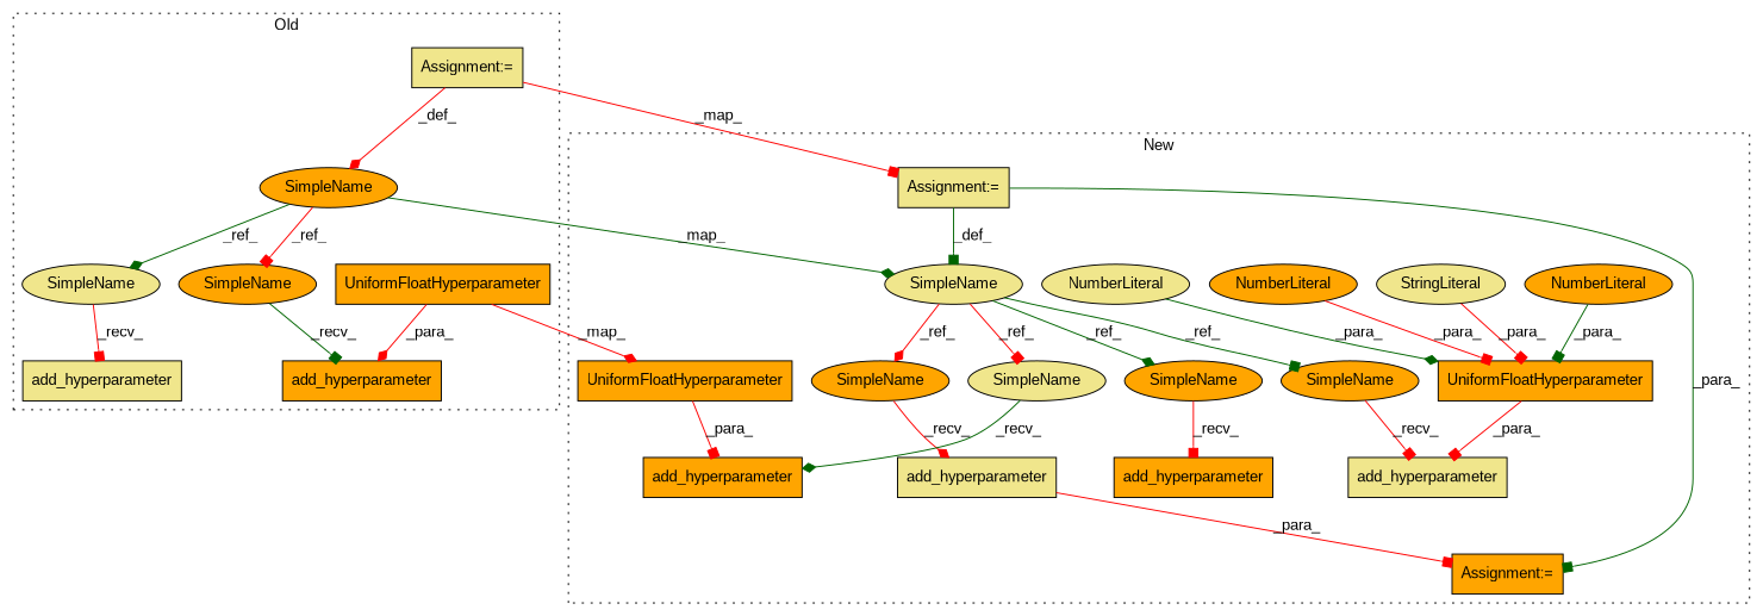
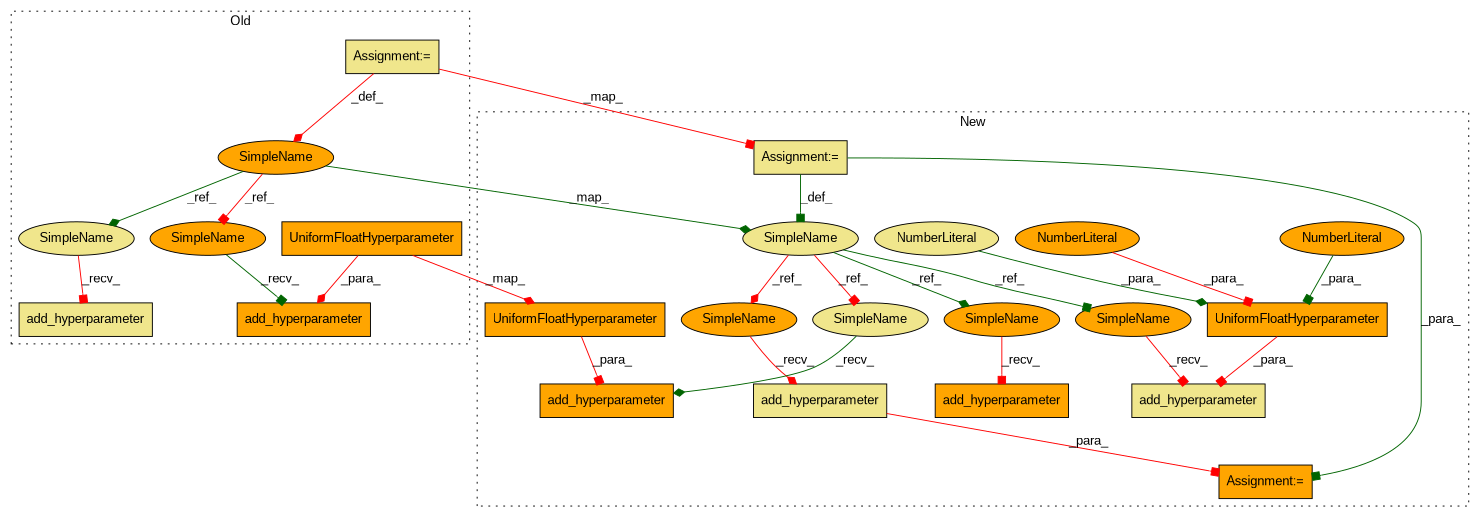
  digraph {
    fontname="Liberation Sans"
    node [a=32 l=2 shape=box style=filled fillcolor=orange fontname="Liberation Sans"]
    edge [color=red arrowhead=box fontname="Liberation Sans"]
    n1 [l="19,1" label=add_hyperparameter s="5152,5180" fillcolor=khaki]
    n2 [a=42 label=SimpleName s=4834 shape=ellipse]
    n3 [a=7 l=1 label="Assignment:=" s=4836 fillcolor=khaki]
    n4 [l="19,1" label=add_hyperparameter s="4940,4972"]
    n5 [l="27,1" label=UniformFloatHyperparameter s="4343,4403"]
    n6 [a=42 label=SimpleName s=5149 shape=ellipse fillcolor=khaki]
    n7 [a=42 label=SimpleName s=4937 shape=ellipse]
    n8 [l="27,1" label=UniformFloatHyperparameter s="5855,5903"]
    n9 [a=34 l=3 label=NumberLiteral s=5900 shape=ellipse]
    n10 [a=34 l=4 label=NumberLiteral s=5895 shape=ellipse fillcolor=khaki]
    n11 [a=34 l=4 label=NumberLiteral s=5890 shape=ellipse]
    n12 [l="19,1" label=add_hyperparameter s="5836,5904" fillcolor=khaki]
    n13 [a=42 label=SimpleName s=4805 shape=ellipse fillcolor=khaki]
    n14 [l="19,1" label=add_hyperparameter s="5455,5534"]
-   n15 [a=45 l=7 label=StringLiteral s=5882 shape=ellipse fillcolor=khaki]
    n16 [l="19,1" label=add_hyperparameter s="5748,5820" fillcolor=khaki]
    n17 [a=7 l=1 label="Assignment:=" s=4807 fillcolor=khaki]
    n18 [a=7 l=1 label="Assignment:=" s=5744]
    n19 [l="19,1" label=add_hyperparameter s="4967,5047"]
    n20 [l="27,1" label=UniformFloatHyperparameter s="4986,5046"]
    n21 [a=42 label=SimpleName s=5745 shape=ellipse]
    n22 [a=42 label=SimpleName s=5452 shape=ellipse]
    n23 [a=42 label=SimpleName s=5833 shape=ellipse]
    n24 [a=42 label=SimpleName s=4964 shape=ellipse fillcolor=khaki]
    subgraph cluster_1 {
      label=Old
      style=dotted
      n1
      n2
      n3
      n4
      n5
      n6
      n7
    }
    subgraph cluster_2 {
      label=New
      style=dotted
      n8
      n9
      n10
      n11
      n12
      n13
      n14
-     n15
      n16
      n17
      n18
      n19
      n20
      n21
      n22
      n23
      n24
    }
    n2 -> n6 [label=_ref_ color=darkgreen arrowhead=diamond]
    n2 -> n7 [label=_ref_]
    n2 -> n13 [label=_map_ color=darkgreen arrowhead=diamond]
    n3 -> n2 [label=_def_ arrowhead=diamond]
    n3 -> n17 [label=_map_]
    n5 -> n4 [label=_para_ arrowhead=diamond]
    n5 -> n20 [label=_map_ arrowhead=diamond]
    n6 -> n1 [label=_recv_]
    n7 -> n4 [label=_recv_ color=darkgreen]
    n8 -> n12 [label=_para_]
    n9 -> n8 [label=_para_]
    n10 -> n8 [label=_para_ color=darkgreen arrowhead=diamond]
    n11 -> n8 [label=_para_ color=darkgreen]
    n13 -> n21 [label=_ref_ arrowhead=diamond]
    n13 -> n22 [label=_ref_ color=darkgreen arrowhead=diamond]
    n13 -> n23 [label=_ref_ color=darkgreen]
    n13 -> n24 [label=_ref_]
-   n15 -> n8 [label=_para_]
    n16 -> n18 [label=_para_]
    n17 -> n13 [label=_def_ color=darkgreen]
    n17 -> n18 [label=_para_ color=darkgreen]
    n20 -> n19 [label=_para_]
    n21 -> n16 [label=_recv_ arrowhead=diamond]
    n22 -> n14 [label=_recv_]
    n23 -> n12 [label=_recv_]
    n24 -> n19 [label=_recv_ color=darkgreen arrowhead=diamond]
  }
